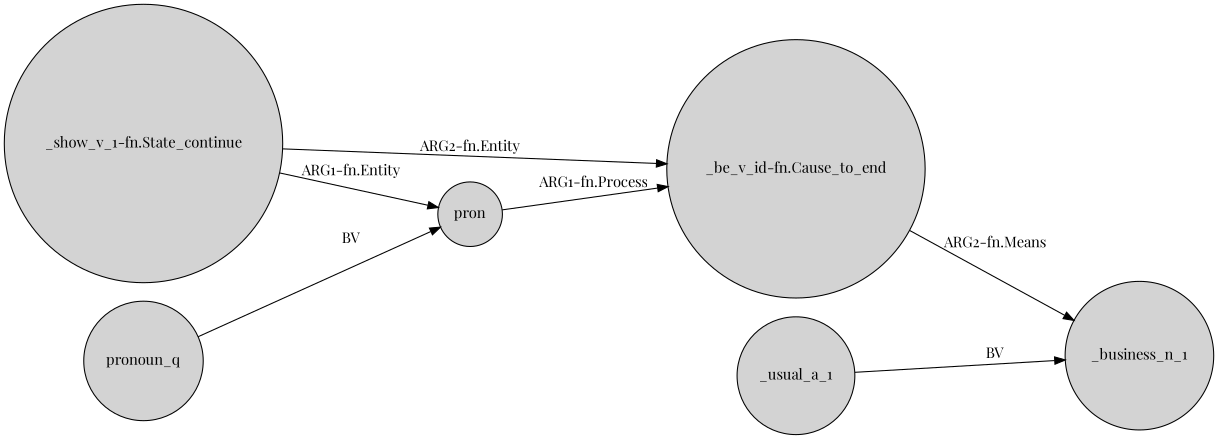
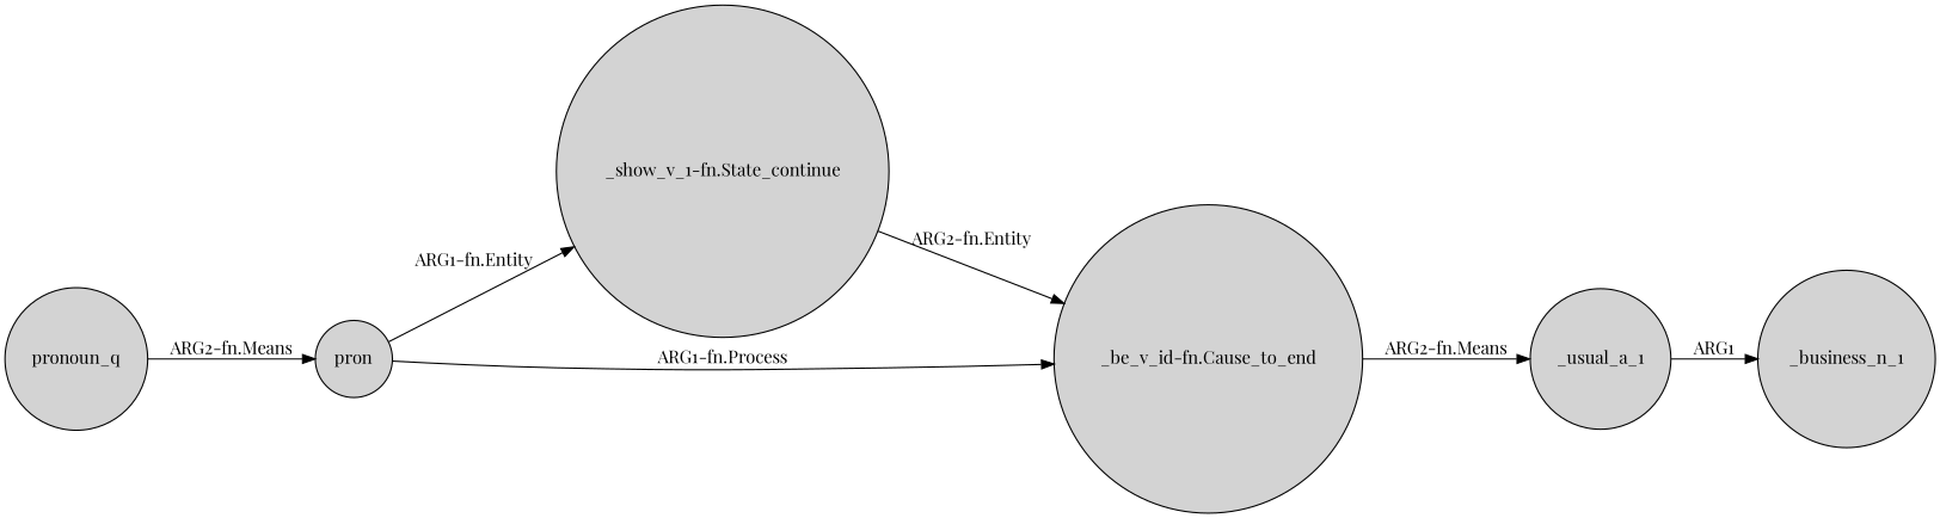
  digraph {
    fontname="Playfair Display"
    rankdir=LR
    node [fontname="Playfair Display" shape=circle style=filled]
    edge [fontname="Playfair Display"]
    "_show_v_1-fn.State_continue"
    "_be_v_id-fn.Cause_to_end"
    pron
    _business_n_1
    _usual_a_1
    pronoun_q
    "_show_v_1-fn.State_continue" -> "_be_v_id-fn.Cause_to_end" [label="ARG2-fn.Entity"]
-   "_show_v_1-fn.State_continue" -> pron [label="ARG1-fn.Entity"]
-   "_be_v_id-fn.Cause_to_end" -> _business_n_1 [label="ARG2-fn.Means"]
+   pron -> "_show_v_1-fn.State_continue" [label="ARG1-fn.Entity"]
+   "_be_v_id-fn.Cause_to_end" -> _usual_a_1 [label="ARG2-fn.Means"]
    pron -> "_be_v_id-fn.Cause_to_end" [label="ARG1-fn.Process"]
-   _usual_a_1 -> _business_n_1 [label=BV]
-   pronoun_q -> pron [label=BV]
+   _usual_a_1 -> _business_n_1 [label=ARG1]
+   pronoun_q -> pron [label="ARG2-fn.Means"]
  }
